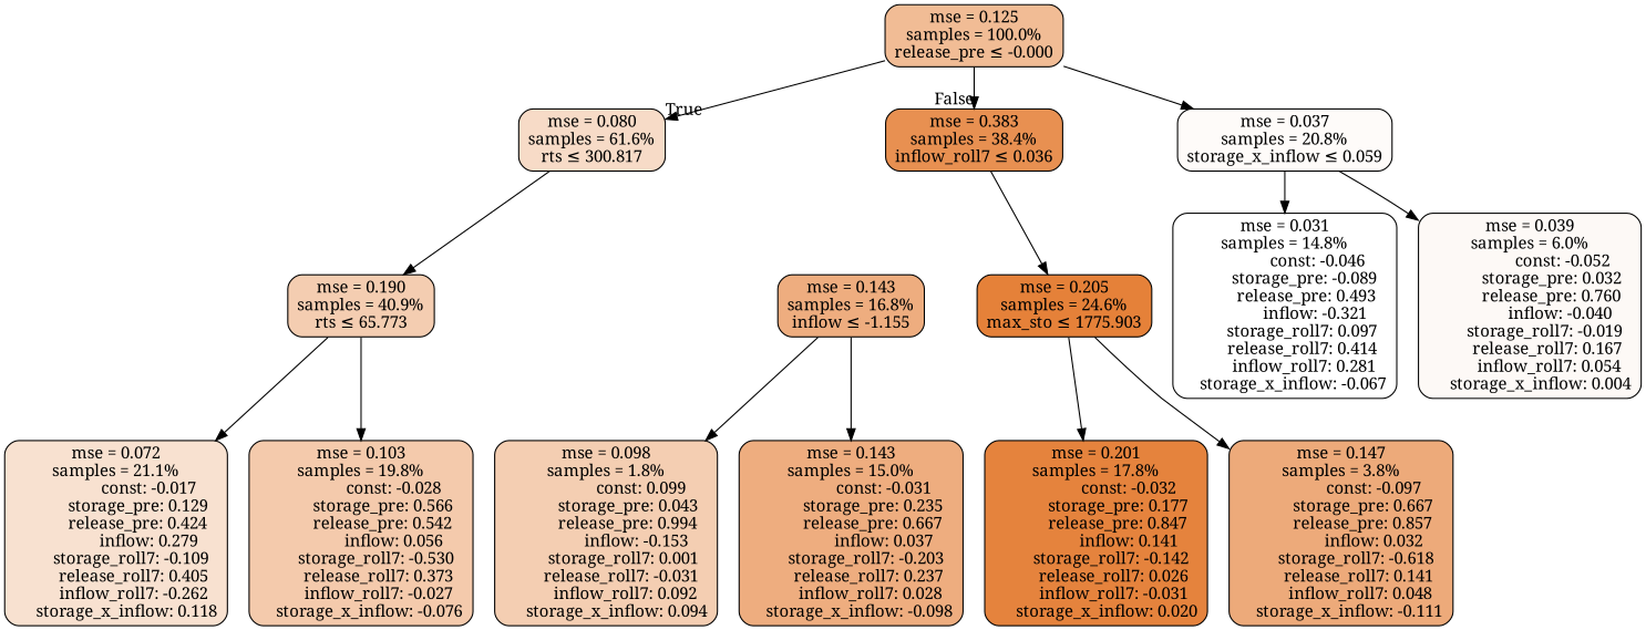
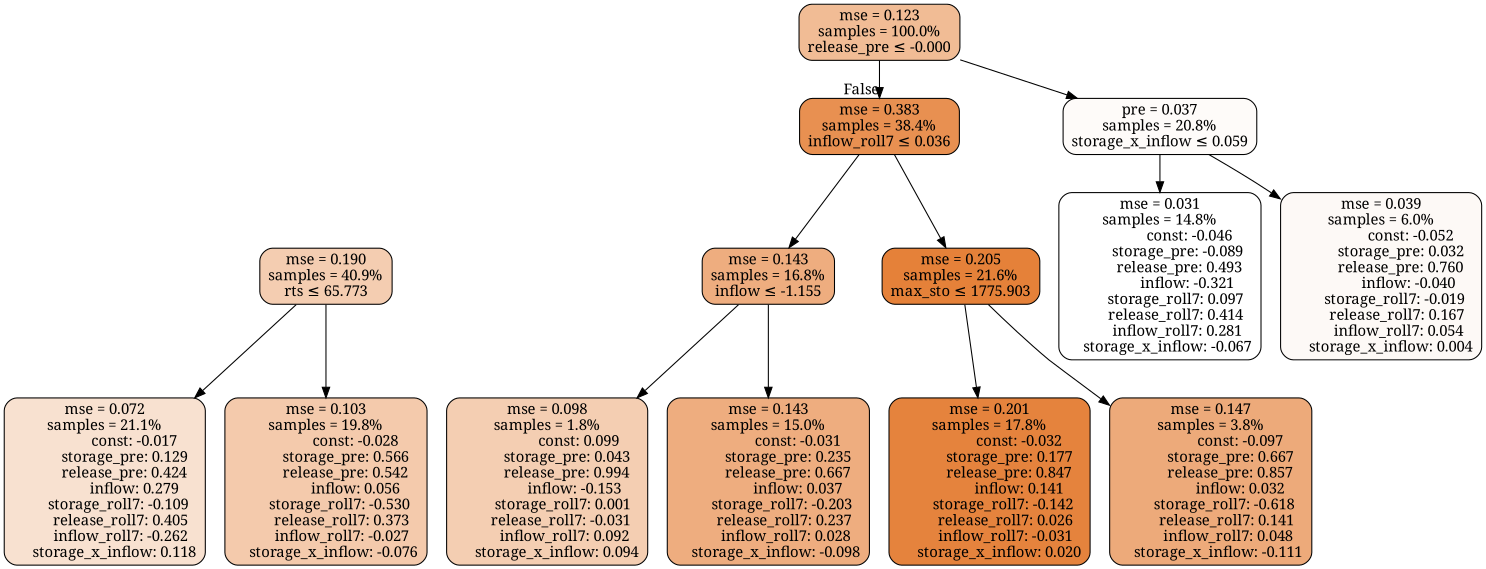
  digraph {
    fontname="Noto Serif"
    node [color=black fillcolor="#eead7f" fontname="Noto Serif" shape=rectangle style="filled, rounded"]
    edge [fontname="Noto Serif"]
-   n1 [fillcolor="#f1bc95" label="mse = 0.125\nsamples = 100.0%\nrelease_pre &le; -0.000"]
-   n2 [fillcolor="#f7dbc7" label="mse = 0.080\nsamples = 61.6%\nrts &le; 300.817"]
+   n1 [fillcolor="#f1bc95" label="mse = 0.123\nsamples = 100.0%\nrelease_pre &le; -0.000"]
    n3 [fillcolor="#e89051" label="mse = 0.383\nsamples = 38.4%\ninflow_roll7 &le; 0.036"]
-   n4 [fillcolor="#fefbf9" label="mse = 0.037\nsamples = 20.8%\nstorage_x_inflow &le; 0.059"]
+   n4 [fillcolor="#fefbf9" label="pre = 0.037\nsamples = 20.8%\nstorage_x_inflow &le; 0.059"]
    n5 [fillcolor="#f4cdb1" label="mse = 0.190\nsamples = 40.9%\nrts &le; 65.773"]
    n6 [label="mse = 0.143\nsamples = 16.8%\ninflow &le; -1.155"]
-   n7 [fillcolor="#e58139" label="mse = 0.205\nsamples = 24.6%\nmax_sto &le; 1775.903"]
+   n7 [fillcolor="#e58139" label="mse = 0.205\nsamples = 21.6%\nmax_sto &le; 1775.903"]
    n8 [fillcolor="#f8e1d0" label="mse = 0.072\nsamples = 21.1%\n               const: -0.017\n          storage_pre: 0.129\n          release_pre: 0.424\n               inflow: 0.279\n       storage_roll7: -0.109\n        release_roll7: 0.405\n        inflow_roll7: -0.262\n     storage_x_inflow: 0.118"]
    n9 [fillcolor="#f4caac" label="mse = 0.103\nsamples = 19.8%\n               const: -0.028\n          storage_pre: 0.566\n          release_pre: 0.542\n               inflow: 0.056\n       storage_roll7: -0.530\n        release_roll7: 0.373\n        inflow_roll7: -0.027\n    storage_x_inflow: -0.076"]
    n10 [fillcolor="#ffffff" label="mse = 0.031\nsamples = 14.8%\n               const: -0.046\n         storage_pre: -0.089\n          release_pre: 0.493\n              inflow: -0.321\n        storage_roll7: 0.097\n        release_roll7: 0.414\n         inflow_roll7: 0.281\n    storage_x_inflow: -0.067"]
    n11 [fillcolor="#fdf9f6" label="mse = 0.039\nsamples = 6.0%\n               const: -0.052\n          storage_pre: 0.032\n          release_pre: 0.760\n              inflow: -0.040\n       storage_roll7: -0.019\n        release_roll7: 0.167\n         inflow_roll7: 0.054\n     storage_x_inflow: 0.004"]
    n12 [fillcolor="#f4ceb2" label="mse = 0.098\nsamples = 1.8%\n                const: 0.099\n          storage_pre: 0.043\n          release_pre: 0.994\n              inflow: -0.153\n        storage_roll7: 0.001\n       release_roll7: -0.031\n         inflow_roll7: 0.092\n     storage_x_inflow: 0.094"]
    n13 [label="mse = 0.143\nsamples = 15.0%\n               const: -0.031\n          storage_pre: 0.235\n          release_pre: 0.667\n               inflow: 0.037\n       storage_roll7: -0.203\n        release_roll7: 0.237\n         inflow_roll7: 0.028\n    storage_x_inflow: -0.098"]
    n14 [fillcolor="#e5833d" label="mse = 0.201\nsamples = 17.8%\n               const: -0.032\n          storage_pre: 0.177\n          release_pre: 0.847\n               inflow: 0.141\n       storage_roll7: -0.142\n        release_roll7: 0.026\n        inflow_roll7: -0.031\n     storage_x_inflow: 0.020"]
    n15 [fillcolor="#edaa7a" label="mse = 0.147\nsamples = 3.8%\n               const: -0.097\n          storage_pre: 0.667\n          release_pre: 0.857\n               inflow: 0.032\n       storage_roll7: -0.618\n        release_roll7: 0.141\n         inflow_roll7: 0.048\n    storage_x_inflow: -0.111"]
-   n1 -> n2 [headlabel=True labelangle=45 labeldistance=2.5]
    n1 -> n3 [headlabel=False labelangle=-45 labeldistance=2.5]
    n1 -> n4
-   n2 -> n5
+   n3 -> n6
    n3 -> n7
    n4 -> n10
    n4 -> n11
    n5 -> n8
    n5 -> n9
    n6 -> n12
    n6 -> n13
    n7 -> n14
    n7 -> n15
  }
